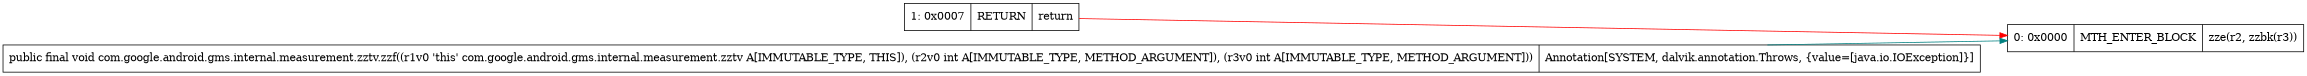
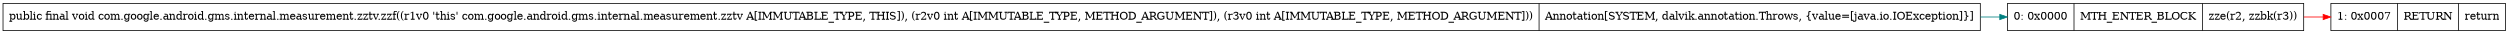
  digraph {
    rankdir=LR
    node [shape=record]
    n1 [label="{0\:\ 0x0000|MTH_ENTER_BLOCK\l|zze(r2, zzbk(r3))\l}"]
    n2 [label="{1\:\ 0x0007|RETURN\l|return\l}"]
    n3 [label="{public final void com.google.android.gms.internal.measurement.zztv.zzf((r1v0 'this' com.google.android.gms.internal.measurement.zztv A[IMMUTABLE_TYPE, THIS]), (r2v0 int A[IMMUTABLE_TYPE, METHOD_ARGUMENT]), (r3v0 int A[IMMUTABLE_TYPE, METHOD_ARGUMENT]))  | Annotation[SYSTEM, dalvik.annotation.Throws, \{value=[java.io.IOException]\}]\l}"]
-   n2 -> n1 [color=red]
+   n1 -> n2 [color=red]
    n3 -> n1 [color=teal]
  }
